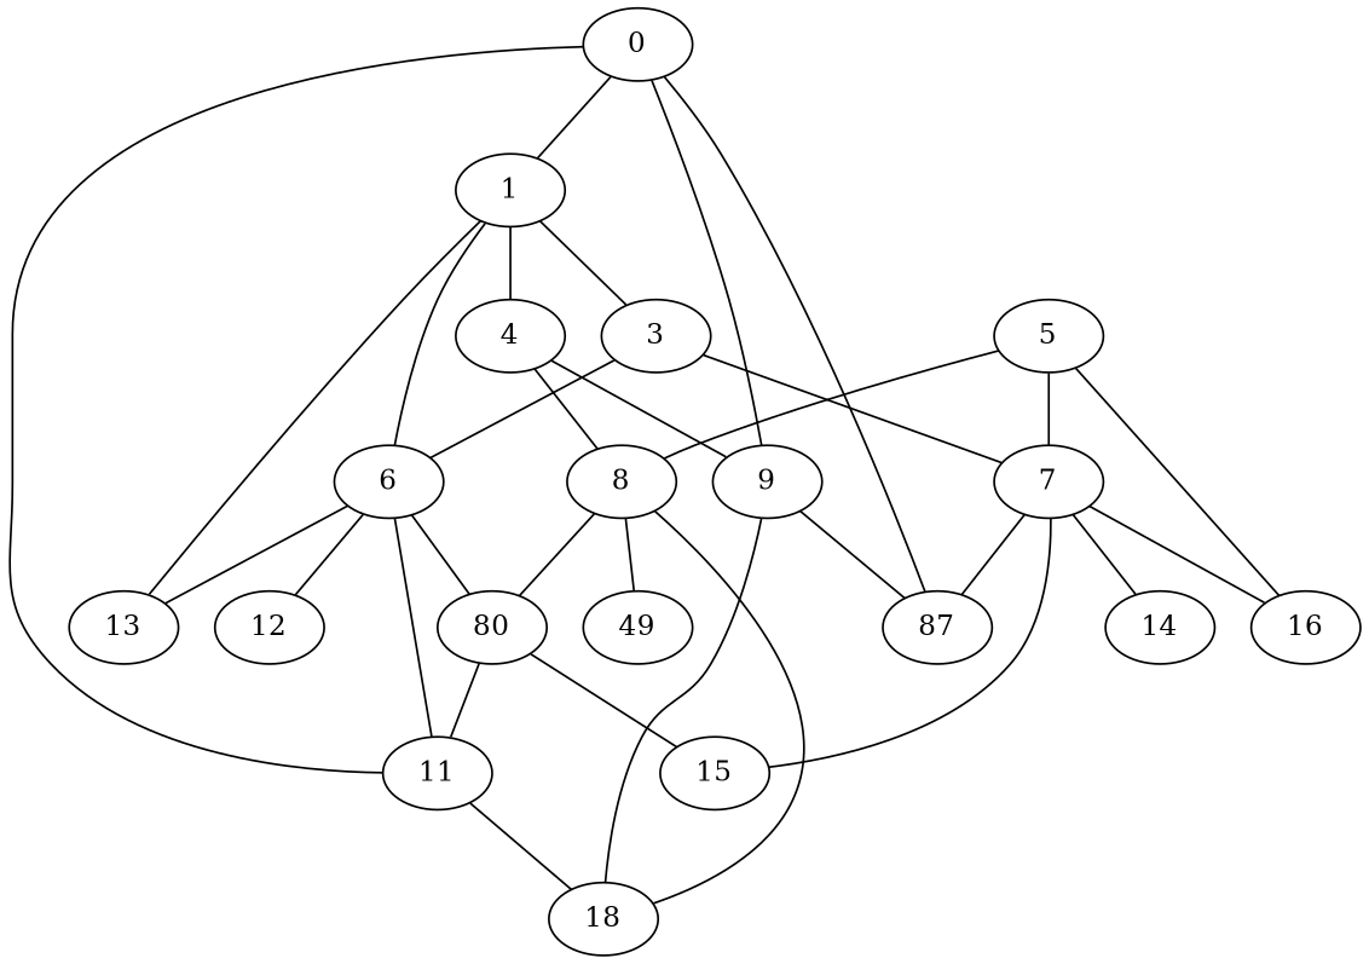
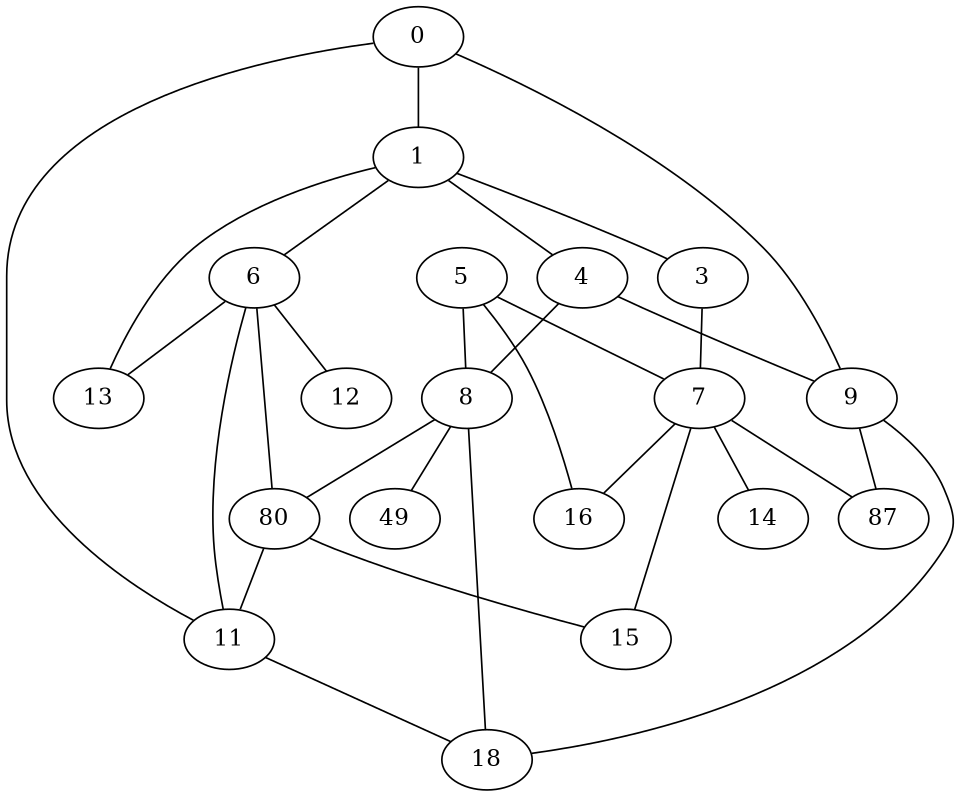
  graph {
    0
    1
    9
    11
    n5 [label=87]
    3
    4
    6
    13
    18
    7
    8
    n13 [label=80]
    12
    5
    16
    14
    15
    n19 [label=49]
    0 -- 1
    0 -- 9
    0 -- 11
-   0 -- n5
    1 -- 3
    1 -- 4
    1 -- 6
    1 -- 13
    9 -- n5
    9 -- 18
    11 -- 18
-   3 -- 6
    3 -- 7
    4 -- 9
    4 -- 8
    6 -- 11
    6 -- 13
    6 -- n13
    6 -- 12
    7 -- n5
    7 -- 16
    7 -- 14
    7 -- 15
    8 -- 18
    8 -- n13
    8 -- n19
    n13 -- 11
    n13 -- 15
    5 -- 7
    5 -- 8
    5 -- 16
  }
